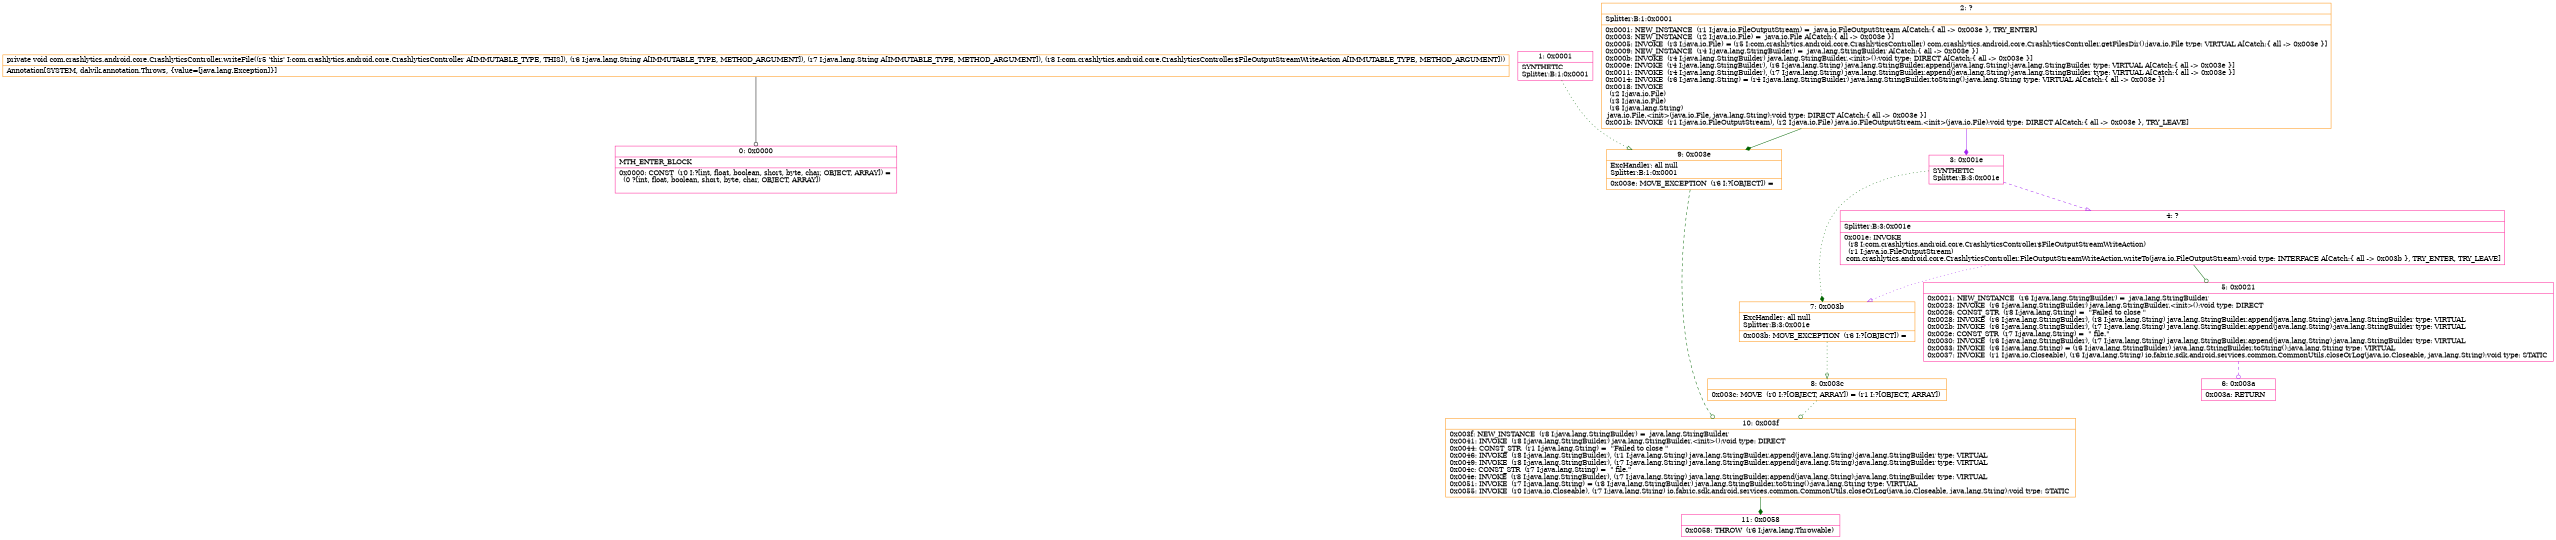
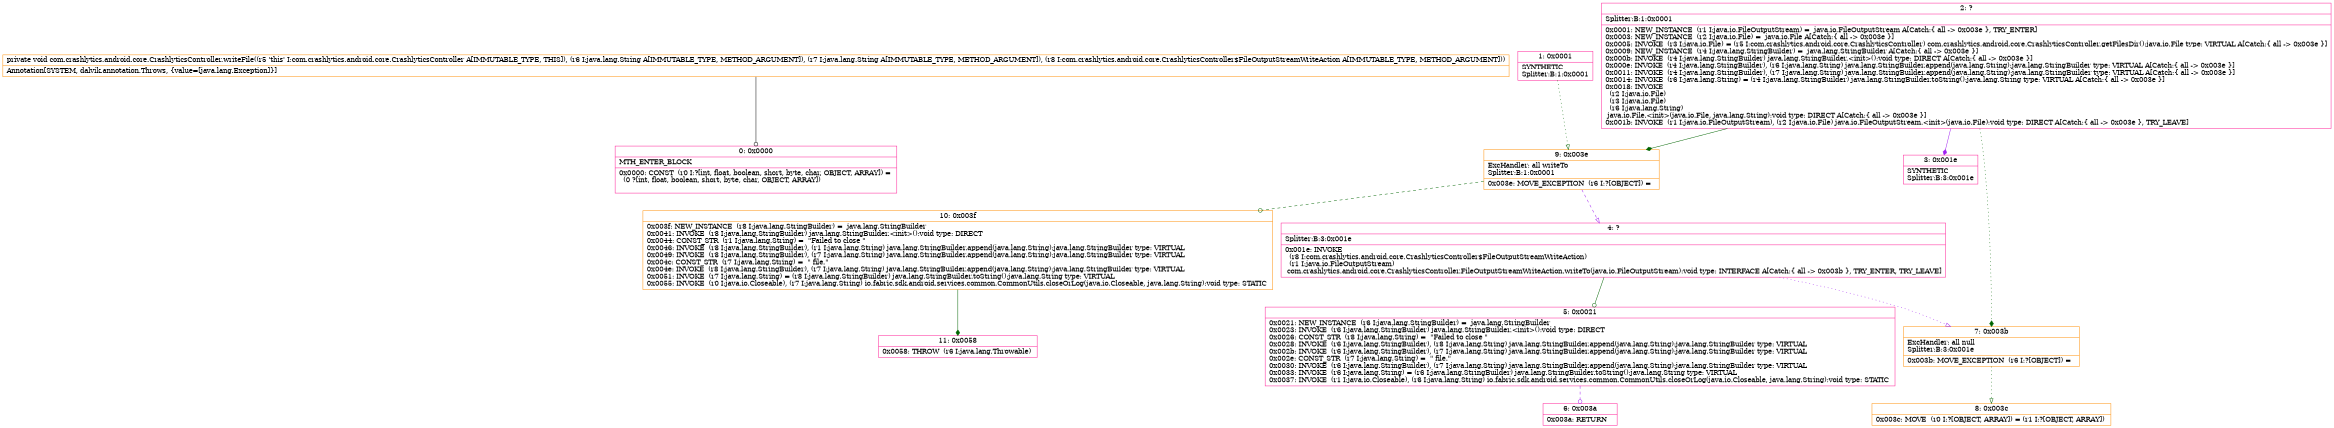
  digraph {
    node [color=deeppink shape=record]
    edge [arrowhead=odot color=darkgreen style=dotted]
    n1 [label="{0\:\ 0x0000|MTH_ENTER_BLOCK\l|0x0000: CONST  (r0 I:?[int, float, boolean, short, byte, char, OBJECT, ARRAY]) = \l  (0 ?[int, float, boolean, short, byte, char, OBJECT, ARRAY])\l \l}"]
    n2 [label="{1\:\ 0x0001|SYNTHETIC\lSplitter:B:1:0x0001\l}"]
-   n3 [color=darkorange label="{9\:\ 0x003e|ExcHandler: all null\lSplitter:B:1:0x0001\l|0x003e: MOVE_EXCEPTION  (r6 I:?[OBJECT]) =  \l}"]
-   n4 [color=darkorange label="{2\:\ ?|Splitter:B:1:0x0001\l|0x0001: NEW_INSTANCE  (r1 I:java.io.FileOutputStream) =  java.io.FileOutputStream A[Catch:\{ all \-\> 0x003e \}, TRY_ENTER]\l0x0003: NEW_INSTANCE  (r2 I:java.io.File) =  java.io.File A[Catch:\{ all \-\> 0x003e \}]\l0x0005: INVOKE  (r3 I:java.io.File) = (r5 I:com.crashlytics.android.core.CrashlyticsController) com.crashlytics.android.core.CrashlyticsController.getFilesDir():java.io.File type: VIRTUAL A[Catch:\{ all \-\> 0x003e \}]\l0x0009: NEW_INSTANCE  (r4 I:java.lang.StringBuilder) =  java.lang.StringBuilder A[Catch:\{ all \-\> 0x003e \}]\l0x000b: INVOKE  (r4 I:java.lang.StringBuilder) java.lang.StringBuilder.\<init\>():void type: DIRECT A[Catch:\{ all \-\> 0x003e \}]\l0x000e: INVOKE  (r4 I:java.lang.StringBuilder), (r6 I:java.lang.String) java.lang.StringBuilder.append(java.lang.String):java.lang.StringBuilder type: VIRTUAL A[Catch:\{ all \-\> 0x003e \}]\l0x0011: INVOKE  (r4 I:java.lang.StringBuilder), (r7 I:java.lang.String) java.lang.StringBuilder.append(java.lang.String):java.lang.StringBuilder type: VIRTUAL A[Catch:\{ all \-\> 0x003e \}]\l0x0014: INVOKE  (r6 I:java.lang.String) = (r4 I:java.lang.StringBuilder) java.lang.StringBuilder.toString():java.lang.String type: VIRTUAL A[Catch:\{ all \-\> 0x003e \}]\l0x0018: INVOKE  \l  (r2 I:java.io.File)\l  (r3 I:java.io.File)\l  (r6 I:java.lang.String)\l java.io.File.\<init\>(java.io.File, java.lang.String):void type: DIRECT A[Catch:\{ all \-\> 0x003e \}]\l0x001b: INVOKE  (r1 I:java.io.FileOutputStream), (r2 I:java.io.File) java.io.FileOutputStream.\<init\>(java.io.File):void type: DIRECT A[Catch:\{ all \-\> 0x003e \}, TRY_LEAVE]\l}"]
+   n3 [color=darkorange label="{9\:\ 0x003e|ExcHandler: all writeTo\lSplitter:B:1:0x0001\l|0x003e: MOVE_EXCEPTION  (r6 I:?[OBJECT]) =  \l}"]
+   n4 [label="{2\:\ ?|Splitter:B:1:0x0001\l|0x0001: NEW_INSTANCE  (r1 I:java.io.FileOutputStream) =  java.io.FileOutputStream A[Catch:\{ all \-\> 0x003e \}, TRY_ENTER]\l0x0003: NEW_INSTANCE  (r2 I:java.io.File) =  java.io.File A[Catch:\{ all \-\> 0x003e \}]\l0x0005: INVOKE  (r3 I:java.io.File) = (r5 I:com.crashlytics.android.core.CrashlyticsController) com.crashlytics.android.core.CrashlyticsController.getFilesDir():java.io.File type: VIRTUAL A[Catch:\{ all \-\> 0x003e \}]\l0x0009: NEW_INSTANCE  (r4 I:java.lang.StringBuilder) =  java.lang.StringBuilder A[Catch:\{ all \-\> 0x003e \}]\l0x000b: INVOKE  (r4 I:java.lang.StringBuilder) java.lang.StringBuilder.\<init\>():void type: DIRECT A[Catch:\{ all \-\> 0x003e \}]\l0x000e: INVOKE  (r4 I:java.lang.StringBuilder), (r6 I:java.lang.String) java.lang.StringBuilder.append(java.lang.String):java.lang.StringBuilder type: VIRTUAL A[Catch:\{ all \-\> 0x003e \}]\l0x0011: INVOKE  (r4 I:java.lang.StringBuilder), (r7 I:java.lang.String) java.lang.StringBuilder.append(java.lang.String):java.lang.StringBuilder type: VIRTUAL A[Catch:\{ all \-\> 0x003e \}]\l0x0014: INVOKE  (r6 I:java.lang.String) = (r4 I:java.lang.StringBuilder) java.lang.StringBuilder.toString():java.lang.String type: VIRTUAL A[Catch:\{ all \-\> 0x003e \}]\l0x0018: INVOKE  \l  (r2 I:java.io.File)\l  (r3 I:java.io.File)\l  (r6 I:java.lang.String)\l java.io.File.\<init\>(java.io.File, java.lang.String):void type: DIRECT A[Catch:\{ all \-\> 0x003e \}]\l0x001b: INVOKE  (r1 I:java.io.FileOutputStream), (r2 I:java.io.File) java.io.FileOutputStream.\<init\>(java.io.File):void type: DIRECT A[Catch:\{ all \-\> 0x003e \}, TRY_LEAVE]\l}"]
    n5 [label="{3\:\ 0x001e|SYNTHETIC\lSplitter:B:3:0x001e\l}"]
    n6 [color=darkorange label="{10\:\ 0x003f|0x003f: NEW_INSTANCE  (r8 I:java.lang.StringBuilder) =  java.lang.StringBuilder \l0x0041: INVOKE  (r8 I:java.lang.StringBuilder) java.lang.StringBuilder.\<init\>():void type: DIRECT \l0x0044: CONST_STR  (r1 I:java.lang.String) =  \"Failed to close \" \l0x0046: INVOKE  (r8 I:java.lang.StringBuilder), (r1 I:java.lang.String) java.lang.StringBuilder.append(java.lang.String):java.lang.StringBuilder type: VIRTUAL \l0x0049: INVOKE  (r8 I:java.lang.StringBuilder), (r7 I:java.lang.String) java.lang.StringBuilder.append(java.lang.String):java.lang.StringBuilder type: VIRTUAL \l0x004c: CONST_STR  (r7 I:java.lang.String) =  \" file.\" \l0x004e: INVOKE  (r8 I:java.lang.StringBuilder), (r7 I:java.lang.String) java.lang.StringBuilder.append(java.lang.String):java.lang.StringBuilder type: VIRTUAL \l0x0051: INVOKE  (r7 I:java.lang.String) = (r8 I:java.lang.StringBuilder) java.lang.StringBuilder.toString():java.lang.String type: VIRTUAL \l0x0055: INVOKE  (r0 I:java.io.Closeable), (r7 I:java.lang.String) io.fabric.sdk.android.services.common.CommonUtils.closeOrLog(java.io.Closeable, java.lang.String):void type: STATIC \l}"]
    n7 [label="{4\:\ ?|Splitter:B:3:0x001e\l|0x001e: INVOKE  \l  (r8 I:com.crashlytics.android.core.CrashlyticsController$FileOutputStreamWriteAction)\l  (r1 I:java.io.FileOutputStream)\l com.crashlytics.android.core.CrashlyticsController.FileOutputStreamWriteAction.writeTo(java.io.FileOutputStream):void type: INTERFACE A[Catch:\{ all \-\> 0x003b \}, TRY_ENTER, TRY_LEAVE]\l}"]
    n8 [color=darkorange label="{7\:\ 0x003b|ExcHandler: all null\lSplitter:B:3:0x001e\l|0x003b: MOVE_EXCEPTION  (r6 I:?[OBJECT]) =  \l}"]
    n9 [label="{5\:\ 0x0021|0x0021: NEW_INSTANCE  (r6 I:java.lang.StringBuilder) =  java.lang.StringBuilder \l0x0023: INVOKE  (r6 I:java.lang.StringBuilder) java.lang.StringBuilder.\<init\>():void type: DIRECT \l0x0026: CONST_STR  (r8 I:java.lang.String) =  \"Failed to close \" \l0x0028: INVOKE  (r6 I:java.lang.StringBuilder), (r8 I:java.lang.String) java.lang.StringBuilder.append(java.lang.String):java.lang.StringBuilder type: VIRTUAL \l0x002b: INVOKE  (r6 I:java.lang.StringBuilder), (r7 I:java.lang.String) java.lang.StringBuilder.append(java.lang.String):java.lang.StringBuilder type: VIRTUAL \l0x002e: CONST_STR  (r7 I:java.lang.String) =  \" file.\" \l0x0030: INVOKE  (r6 I:java.lang.StringBuilder), (r7 I:java.lang.String) java.lang.StringBuilder.append(java.lang.String):java.lang.StringBuilder type: VIRTUAL \l0x0033: INVOKE  (r6 I:java.lang.String) = (r6 I:java.lang.StringBuilder) java.lang.StringBuilder.toString():java.lang.String type: VIRTUAL \l0x0037: INVOKE  (r1 I:java.io.Closeable), (r6 I:java.lang.String) io.fabric.sdk.android.services.common.CommonUtils.closeOrLog(java.io.Closeable, java.lang.String):void type: STATIC \l}"]
    n10 [color=darkorange label="{8\:\ 0x003c|0x003c: MOVE  (r0 I:?[OBJECT, ARRAY]) = (r1 I:?[OBJECT, ARRAY]) \l}"]
    n11 [label="{6\:\ 0x003a|0x003a: RETURN   \l}"]
    n12 [label="{11\:\ 0x0058|0x0058: THROW  (r6 I:java.lang.Throwable) \l}"]
    n13 [color=darkorange label="{private void com.crashlytics.android.core.CrashlyticsController.writeFile((r5 'this' I:com.crashlytics.android.core.CrashlyticsController A[IMMUTABLE_TYPE, THIS]), (r6 I:java.lang.String A[IMMUTABLE_TYPE, METHOD_ARGUMENT]), (r7 I:java.lang.String A[IMMUTABLE_TYPE, METHOD_ARGUMENT]), (r8 I:com.crashlytics.android.core.CrashlyticsController$FileOutputStreamWriteAction A[IMMUTABLE_TYPE, METHOD_ARGUMENT]))  | Annotation[SYSTEM, dalvik.annotation.Throws, \{value=[java.lang.Exception]\}]\l}"]
    n2 -> n3 [arrowhead=onormal]
    n3 -> n6 [style=dashed]
    n4 -> n3 [arrowhead=diamond style=solid]
    n4 -> n5 [arrowhead=diamond color=purple style=solid]
-   n5 -> n7 [arrowhead=onormal color=purple style=dashed]
-   n5 -> n8 [arrowhead=diamond]
+   n3 -> n7 [arrowhead=onormal color=purple style=dashed]
+   n4 -> n8 [arrowhead=diamond]
    n6 -> n12 [arrowhead=diamond style=solid]
    n7 -> n8 [arrowhead=onormal color=purple]
    n7 -> n9 [style=solid]
    n8 -> n10 [arrowhead=onormal]
    n9 -> n11 [color=purple style=dashed]
-   n10 -> n6
    n13 -> n1 [color=black style=solid]
  }
